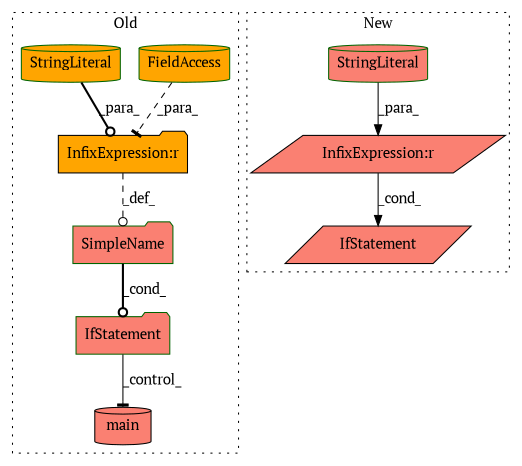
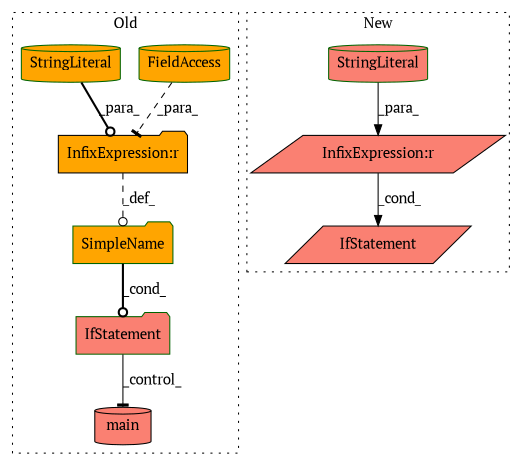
  digraph {
    fontname="PT Serif"
    node [a=27 l=4 shape=cylinder style=filled fillcolor=salmon color=darkgreen fontname="PT Serif"]
    edge [style=solid arrowhead=odot fontname="PT Serif"]
    n1 [a=32 l="5,1" label=main s="66637,66661" color=black]
    n2 [label="InfixExpression:r" s=66606 shape=folder fillcolor=orange color=black]
-   n3 [a=42 label=SimpleName shape=folder l=""]
+   n3 [a=42 label=SimpleName shape=folder fillcolor=orange l=""]
    n4 [a=25 l="4,2" label=IfStatement s="66594,66620" shape=folder]
    n5 [a=22 l=8 label=FieldAccess s=66598 fillcolor=orange]
    n6 [a=45 l=10 label=StringLiteral s=66610 fillcolor=orange]
    n7 [a=25 l="4,2" label=IfStatement s="763,806" shape=parallelogram color=black]
    n8 [label="InfixExpression:r" s=790 shape=parallelogram color=black]
    n9 [a=45 l=12 label=StringLiteral s=794]
    subgraph cluster_1 {
      label=Old
      style=dotted
      n1
      n2
      n3
      n4
      n5
      n6
    }
    subgraph cluster_2 {
      label=New
      style=dotted
      n7
      n8
      n9
    }
    n2 -> n3 [label=_def_ style=dashed]
    n3 -> n4 [label=_cond_ style=bold]
    n4 -> n1 [label=_control_ arrowhead=tee]
    n5 -> n2 [label=_para_ style=dashed arrowhead=tee]
    n6 -> n2 [label=_para_ style=bold]
    n8 -> n7 [label=_cond_ arrowhead=normal]
    n9 -> n8 [label=_para_ arrowhead=normal]
  }
